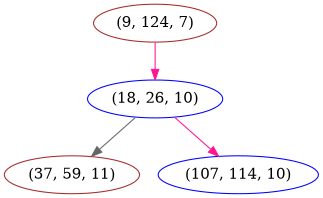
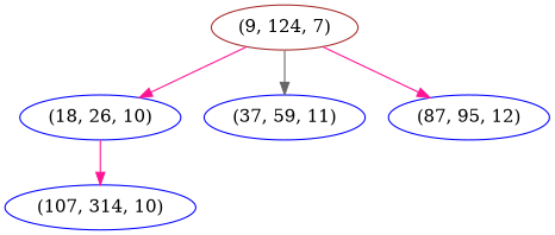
  digraph {
    node [color=blue]
    edge [color=deeppink]
    "(18, 26, 10)"
    "(9, 124, 7)" [color=brown]
-   "(37, 59, 11)" [color=brown]
-   "(107, 114, 10)"
+   "(37, 59, 11)"
+   "(87, 95, 12)"
+   "(107, 114, 10)" [label="(107, 314, 10)"]
    "(18, 26, 10)" -> "(107, 114, 10)"
    "(9, 124, 7)" -> "(18, 26, 10)"
-   "(18, 26, 10)" -> "(37, 59, 11)" [color=gray40]
+   "(9, 124, 7)" -> "(37, 59, 11)" [color=gray40]
+   "(9, 124, 7)" -> "(87, 95, 12)"
  }
